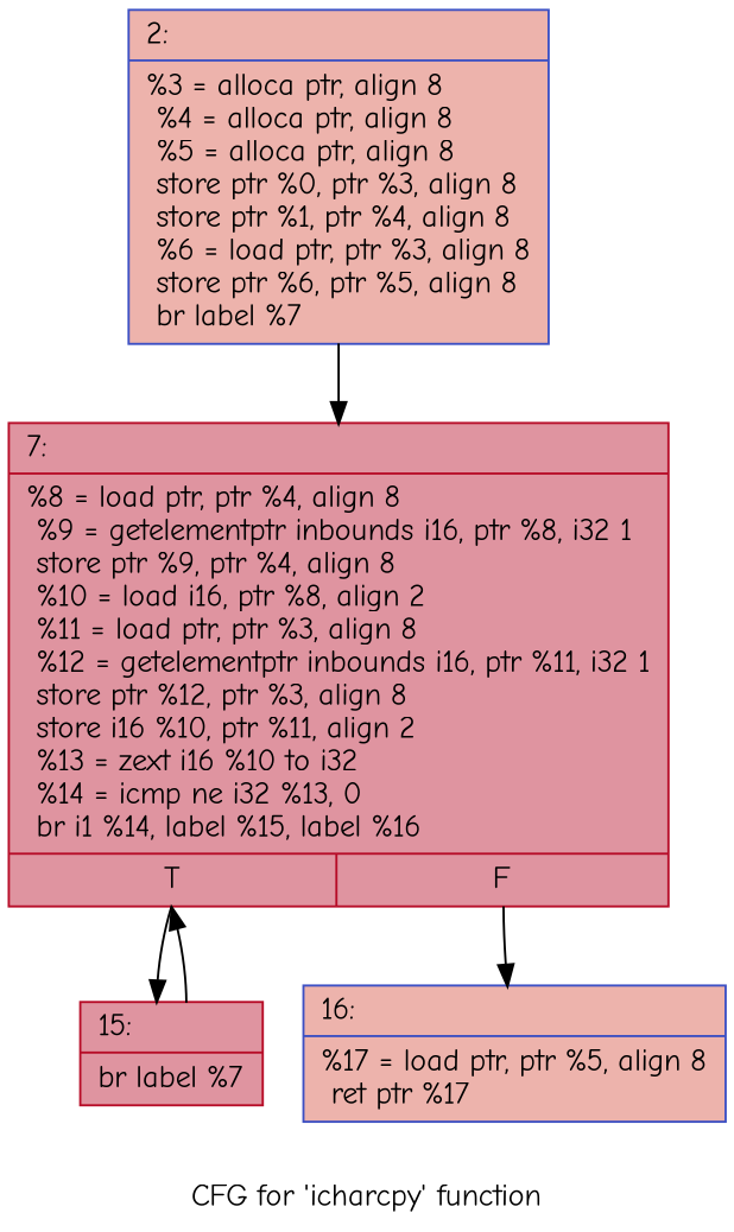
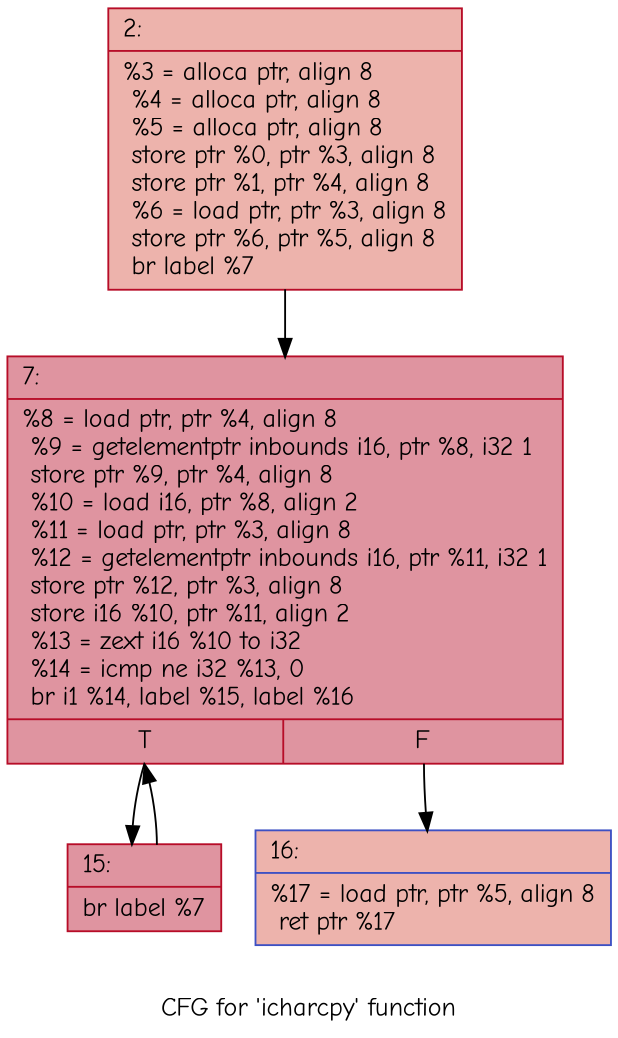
  digraph {
    label="CFG for 'icharcpy' function"
    fontname="Comic Neue"
    node [color="#3d50c3ff" fillcolor="#d6524470" fontname="Comic Neue" shape=record style=filled]
    edge [fontname="Comic Neue"]
-   n1 [label="{2:\l|  %3 = alloca ptr, align 8\l  %4 = alloca ptr, align 8\l  %5 = alloca ptr, align 8\l  store ptr %0, ptr %3, align 8\l  store ptr %1, ptr %4, align 8\l  %6 = load ptr, ptr %3, align 8\l  store ptr %6, ptr %5, align 8\l  br label %7\l}"]
+   n1 [color="#b70d28ff" label="{2:\l|  %3 = alloca ptr, align 8\l  %4 = alloca ptr, align 8\l  %5 = alloca ptr, align 8\l  store ptr %0, ptr %3, align 8\l  store ptr %1, ptr %4, align 8\l  %6 = load ptr, ptr %3, align 8\l  store ptr %6, ptr %5, align 8\l  br label %7\l}"]
    n2 [color="#b70d28ff" fillcolor="#b70d2870" label="{7:\l|  %8 = load ptr, ptr %4, align 8\l  %9 = getelementptr inbounds i16, ptr %8, i32 1\l  store ptr %9, ptr %4, align 8\l  %10 = load i16, ptr %8, align 2\l  %11 = load ptr, ptr %3, align 8\l  %12 = getelementptr inbounds i16, ptr %11, i32 1\l  store ptr %12, ptr %3, align 8\l  store i16 %10, ptr %11, align 2\l  %13 = zext i16 %10 to i32\l  %14 = icmp ne i32 %13, 0\l  br i1 %14, label %15, label %16\l|{<s0>T|<s1>F}}"]
    n3 [color="#b70d28ff" fillcolor="#b70d2870" label="{15:\l|  br label %7\l}"]
    n4 [label="{16:\l|  %17 = load ptr, ptr %5, align 8\l  ret ptr %17\l}"]
    n1 -> n2
    n2 -> n3 [tailport=s0]
    n2 -> n4 [tailport=s1]
    n3 -> n2
  }
